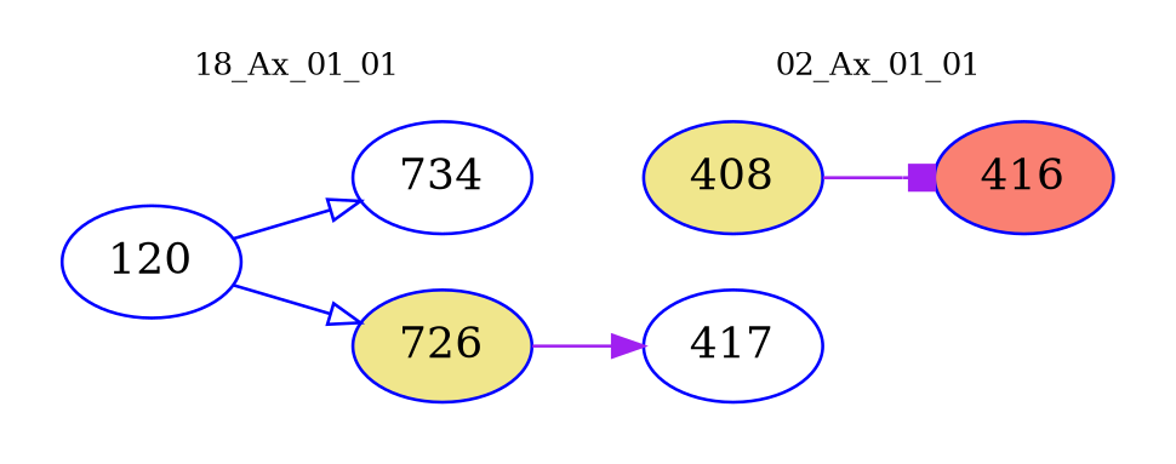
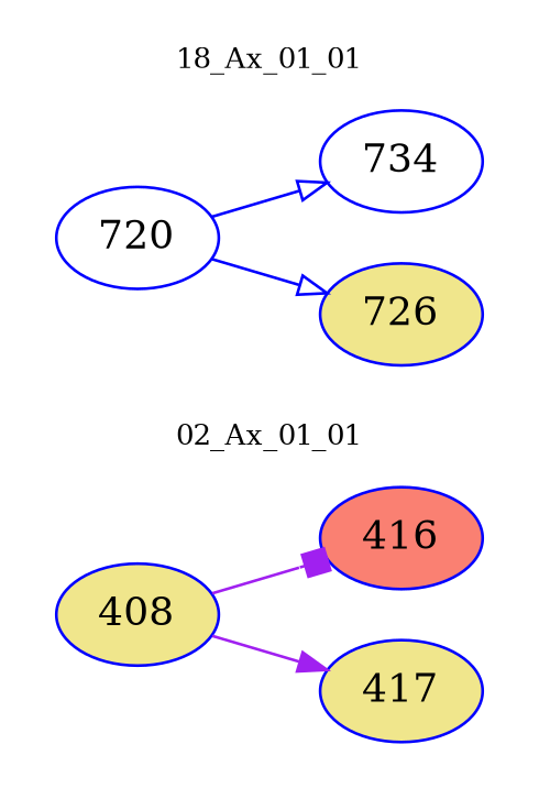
  digraph {
    rankdir=LR
    node [color=blue fillcolor=khaki style=filled]
    edge [arrowhead=onormal color=purple]
    n1 [label=408]
-   n2 [fillcolor=white label=417]
+   n2 [label=417]
    n3 [fillcolor=salmon label=416]
-   n4 [fillcolor=white label=120]
+   n4 [fillcolor=white label=720]
    n5 [label=726]
    n6 [fillcolor=white label=734]
    subgraph cluster_1 {
      color=white
      fontsize=10
      label="02_Ax_01_01"
      n1
      n2
      n3
    }
    subgraph cluster_2 {
      color=white
      fontsize=10
      label="18_Ax_01_01"
      n4
      n5
      n6
    }
-   n5 -> n2 [arrowhead=normal]
+   n1 -> n2 [arrowhead=normal]
    n1 -> n3 [arrowhead=box]
    n4 -> n5 [color=blue]
    n4 -> n6 [color=blue]
  }
